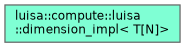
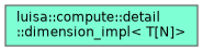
  digraph {
    rankdir=LR
-   n1 [color=grey40 fillcolor=aquamarine fontname=Helvetica fontsize=10 height=0.2 label="luisa::compute::luisa\l::dimension_impl\< T[N]\>" shape=box style=filled width=0.4]
+   n1 [color=grey40 fillcolor=aquamarine fontname=Helvetica fontsize=10 height=0.2 label="luisa::compute::detail\l::dimension_impl\< T[N]\>" shape=box style=filled width=0.4]
  }
